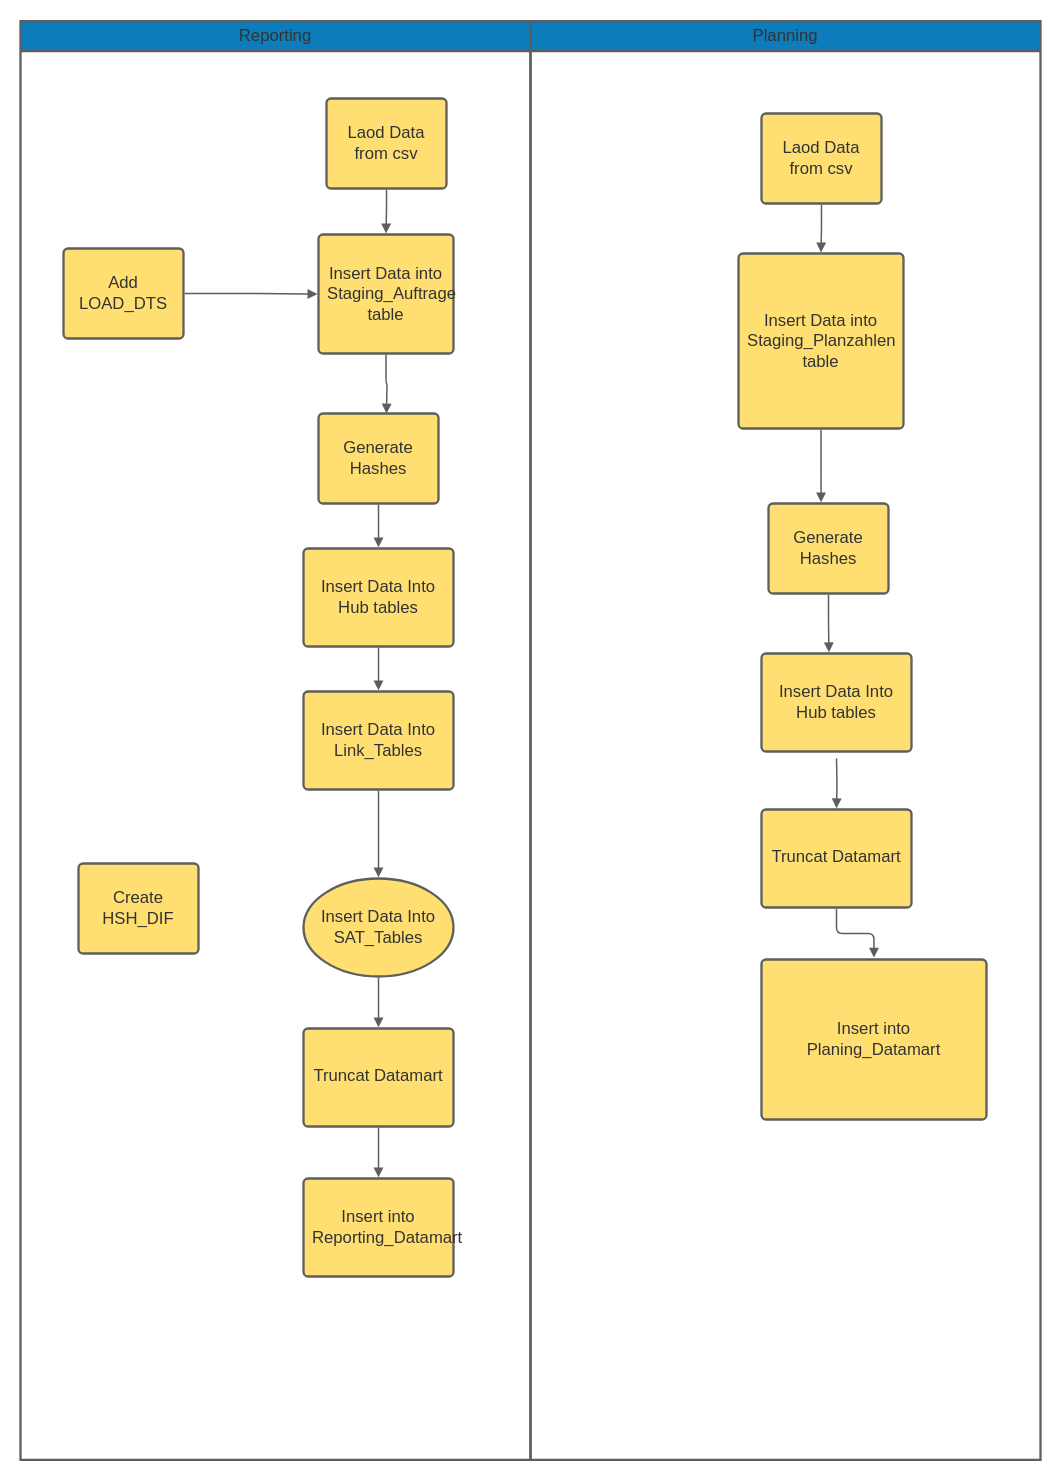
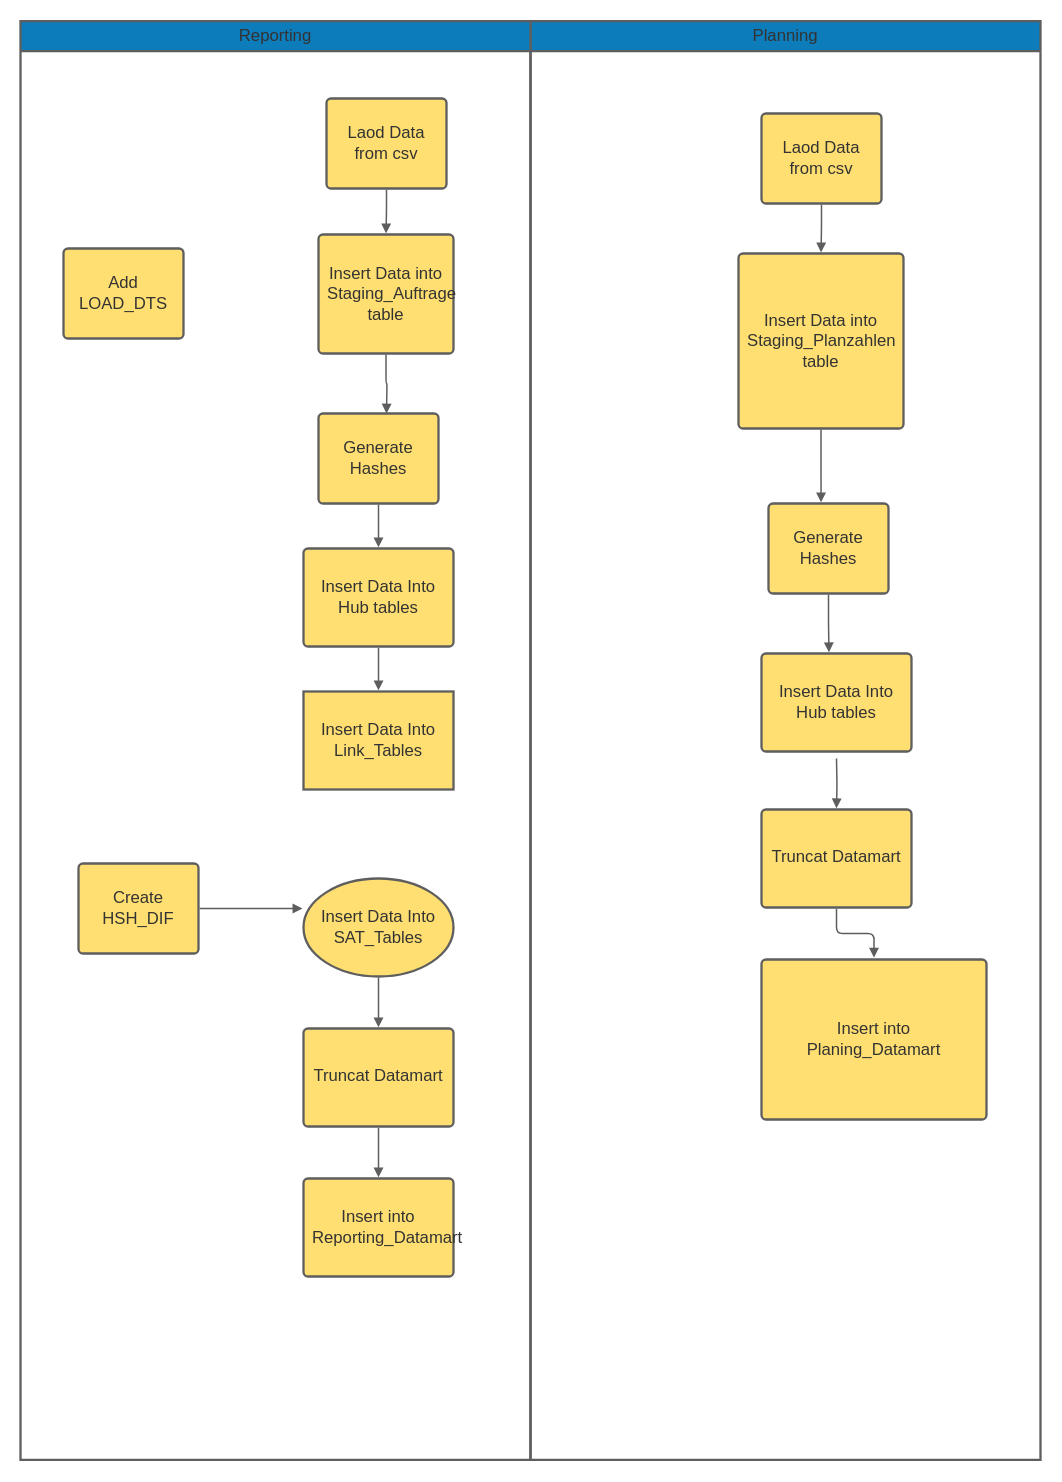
  <mxCell id="0" />
  <mxCell id="1" parent="0" />
  <mxCell id="2" value="Laod Data from csv" style="html=1;overflow=block;blockSpacing=1;whiteSpace=wrap;;whiteSpace=wrap;fontSize=16.7;fontColor=#333333;spacing=9;strokeColor=#5e5e5e;strokeOpacity=100;fillOpacity=100;rounded=1;absoluteArcSize=1;arcSize=9;fillColor=#ffdf71;strokeWidth=2.3;" parent="1" vertex="1"><mxGeometry x="326" y="98" width="120" height="90" as="geometry" /></mxCell>
  <mxCell id="3" value="Insert Data into Staging_Auftrage table" style="html=1;overflow=block;blockSpacing=1;whiteSpace=wrap;;whiteSpace=wrap;fontSize=16.7;fontColor=#333333;spacing=9;strokeColor=#5e5e5e;strokeOpacity=100;fillOpacity=100;rounded=1;absoluteArcSize=1;arcSize=9;fillColor=#ffdf71;strokeWidth=2.3;" parent="1" vertex="1"><mxGeometry x="318" y="234" width="135" height="119" as="geometry" /></mxCell>
  <mxCell id="4" value="" style="html=1;jettySize=18;whiteSpace=wrap;fontSize=13;strokeColor=#5E5E5E;strokeWidth=1.5;rounded=1;arcSize=12;edgeStyle=orthogonalEdgeStyle;startArrow=none;;endArrow=block;endFill=1;;exitX=0.5;exitY=1.013;exitPerimeter=0;entryX=0.5;entryY=-0.009;entryPerimeter=0;" parent="1" source="2" target="3" edge="1"><mxGeometry width="100" height="100" relative="1" as="geometry"><Array as="points" /></mxGeometry></mxCell>
  <mxCell id="5" value="Create HSH_DIF" style="html=1;overflow=block;blockSpacing=1;whiteSpace=wrap;;whiteSpace=wrap;fontSize=16.7;fontColor=#333333;spacing=9;strokeColor=#5e5e5e;strokeOpacity=100;fillOpacity=100;rounded=1;absoluteArcSize=1;arcSize=9;fillColor=#ffdf71;strokeWidth=2.3;" parent="1" vertex="1"><mxGeometry x="78" y="863" width="120" height="90" as="geometry" /></mxCell>
  <mxCell id="6" value="Generate Hashes " style="html=1;overflow=block;blockSpacing=1;whiteSpace=wrap;;whiteSpace=wrap;fontSize=16.7;fontColor=#333333;spacing=9;strokeColor=#5e5e5e;strokeOpacity=100;fillOpacity=100;rounded=1;absoluteArcSize=1;arcSize=9;fillColor=#ffdf71;strokeWidth=2.3;" parent="1" vertex="1"><mxGeometry x="318" y="413" width="120" height="90" as="geometry" /></mxCell>
  <mxCell id="7" value="Insert Data Into Hub tables" style="html=1;overflow=block;blockSpacing=1;whiteSpace=wrap;;whiteSpace=wrap;fontSize=16.7;fontColor=#333333;spacing=9;strokeColor=#5e5e5e;strokeOpacity=100;fillOpacity=100;rounded=1;absoluteArcSize=1;arcSize=9;fillColor=#ffdf71;strokeWidth=2.3;" parent="1" vertex="1"><mxGeometry x="303" y="548" width="150" height="98" as="geometry" /></mxCell>
  <mxCell id="8" value="Add LOAD_DTS" style="html=1;overflow=block;blockSpacing=1;whiteSpace=wrap;;whiteSpace=wrap;fontSize=16.7;fontColor=#333333;spacing=9;strokeColor=#5e5e5e;strokeOpacity=100;fillOpacity=100;rounded=1;absoluteArcSize=1;arcSize=9;fillColor=#ffdf71;strokeWidth=2.3;" parent="1" vertex="1"><mxGeometry x="63" y="248" width="120" height="90" as="geometry" /></mxCell>
  <mxCell id="9" value="Laod Data from csv" style="html=1;overflow=block;blockSpacing=1;whiteSpace=wrap;;whiteSpace=wrap;fontSize=16.7;fontColor=#333333;spacing=9;strokeColor=#5e5e5e;strokeOpacity=100;fillOpacity=100;rounded=1;absoluteArcSize=1;arcSize=9;fillColor=#ffdf71;strokeWidth=2.3;" parent="1" vertex="1"><mxGeometry x="761" y="113" width="120" height="90" as="geometry" /></mxCell>
  <mxCell id="10" value="Insert Data into Staging_Planzahlen table" style="html=1;overflow=block;blockSpacing=1;whiteSpace=wrap;;whiteSpace=wrap;fontSize=16.7;fontColor=#333333;spacing=9;strokeColor=#5e5e5e;strokeOpacity=100;fillOpacity=100;rounded=1;absoluteArcSize=1;arcSize=9;fillColor=#ffdf71;strokeWidth=2.3;" parent="1" vertex="1"><mxGeometry x="738" y="253" width="165" height="175" as="geometry" /></mxCell>
  <mxCell id="11" value="" style="html=1;jettySize=18;whiteSpace=wrap;fontSize=13;strokeColor=#5E5E5E;strokeWidth=1.5;rounded=1;arcSize=12;edgeStyle=orthogonalEdgeStyle;startArrow=none;;endArrow=block;endFill=1;;exitX=0.5;exitY=1.013;exitPerimeter=0;entryX=0.5;entryY=-0.006;entryPerimeter=0;" parent="1" source="9" target="10" edge="1"><mxGeometry width="100" height="100" relative="1" as="geometry"><Array as="points" /></mxGeometry></mxCell>
  <mxCell id="12" value="" style="html=1;jettySize=18;whiteSpace=wrap;fontSize=13;strokeColor=#5E5E5E;strokeWidth=1.5;rounded=1;arcSize=12;edgeStyle=orthogonalEdgeStyle;startArrow=none;;endArrow=block;endFill=1;;exitX=0.5;exitY=1.009;exitPerimeter=0;" parent="1" source="3" edge="1"><mxGeometry width="100" height="100" relative="1" as="geometry"><Array as="points" /><mxPoint x="386" y="413" as="targetPoint" /></mxGeometry></mxCell>
  <mxCell id="13" value="" style="html=1;jettySize=18;whiteSpace=wrap;fontSize=13;strokeColor=#5E5E5E;strokeWidth=1.5;rounded=1;arcSize=12;edgeStyle=orthogonalEdgeStyle;startArrow=none;;endArrow=block;endFill=1;;exitX=0.5;exitY=1.013;exitPerimeter=0;entryX=0.5;entryY=-0.012;entryPerimeter=0;" parent="1" source="6" target="7" edge="1"><mxGeometry width="100" height="100" relative="1" as="geometry"><Array as="points" /></mxGeometry></mxCell>
- <mxCell id="14" value="" style="html=1;jettySize=18;whiteSpace=wrap;fontSize=13;strokeColor=#5E5E5E;strokeWidth=1.5;rounded=1;arcSize=12;edgeStyle=orthogonalEdgeStyle;startArrow=none;;endArrow=block;endFill=1;;exitX=1.009;exitY=0.5;exitPerimeter=0;entryX=-0.008;entryY=0.5;entryPerimeter=0;" parent="1" source="8" target="3" edge="1"><mxGeometry width="100" height="100" relative="1" as="geometry"><Array as="points" /></mxGeometry></mxCell>
  <mxCell id="15" value="" style="html=1;jettySize=18;whiteSpace=wrap;fontSize=13;strokeColor=#5E5E5E;strokeWidth=1.5;rounded=1;arcSize=12;edgeStyle=orthogonalEdgeStyle;startArrow=none;;endArrow=block;endFill=1;;exitX=0.5;exitY=1.012;exitPerimeter=0;entryX=0.5;entryY=-0.012;entryPerimeter=0;" parent="1" source="7" target="16" edge="1"><mxGeometry width="100" height="100" relative="1" as="geometry"><Array as="points" /></mxGeometry></mxCell>
- <mxCell id="16" value="Insert Data Into Link_Tables" style="html=1;overflow=block;blockSpacing=1;whiteSpace=wrap;;whiteSpace=wrap;fontSize=16.7;fontColor=#333333;spacing=9;strokeColor=#5e5e5e;strokeOpacity=100;fillOpacity=100;rounded=1;absoluteArcSize=1;arcSize=9;fillColor=#ffdf71;strokeWidth=2.3;" parent="1" vertex="1"><mxGeometry x="303" y="691" width="150" height="98" as="geometry" /></mxCell>
+ <mxCell id="16" value="Insert Data Into Link_Tables" style="html=1;overflow=block;blockSpacing=1;whiteSpace=wrap;whiteSpace=wrap;fontSize=16.7;fontColor=#333333;spacing=9;strokeColor=#5e5e5e;strokeOpacity=100;fillOpacity=100;absoluteArcSize=1;arcSize=9;fillColor=#ffdf71;strokeWidth=2.3;rounded=0;" parent="1" vertex="1"><mxGeometry x="303" y="691" width="150" height="98" as="geometry" /></mxCell>
  <mxCell id="17" value="Insert Data Into SAT_Tables" style="ellipse;html=1;overflow=block;blockSpacing=1;whiteSpace=wrap;whiteSpace=wrap;fontSize=16.7;fontColor=#333333;spacing=9;strokeColor=#5e5e5e;strokeOpacity=100;fillOpacity=100;absoluteArcSize=1;arcSize=9;fillColor=#ffdf71;strokeWidth=2.3;" parent="1" vertex="1"><mxGeometry x="303" y="878" width="150" height="98" as="geometry" /></mxCell>
- <mxCell id="18" value="" style="html=1;jettySize=18;whiteSpace=wrap;fontSize=13;strokeColor=#5E5E5E;strokeWidth=1.5;rounded=1;arcSize=12;edgeStyle=orthogonalEdgeStyle;startArrow=none;;endArrow=block;endFill=1;;exitX=0.5;exitY=1.012;exitPerimeter=0;entryX=0.5;entryY=-0.012;entryPerimeter=0;" parent="1" source="16" target="17" edge="1"><mxGeometry width="100" height="100" relative="1" as="geometry"><Array as="points" /></mxGeometry></mxCell>
  <mxCell id="19" value="Generate Hashes " style="html=1;overflow=block;blockSpacing=1;whiteSpace=wrap;;whiteSpace=wrap;fontSize=16.7;fontColor=#333333;spacing=9;strokeColor=#5e5e5e;strokeOpacity=100;fillOpacity=100;rounded=1;absoluteArcSize=1;arcSize=9;fillColor=#ffdf71;strokeWidth=2.3;" parent="1" vertex="1"><mxGeometry x="768" y="503" width="120" height="90" as="geometry" /></mxCell>
  <mxCell id="20" value="" style="html=1;jettySize=18;whiteSpace=wrap;fontSize=13;strokeColor=#5E5E5E;strokeWidth=1.5;rounded=1;arcSize=12;edgeStyle=orthogonalEdgeStyle;startArrow=none;;endArrow=block;endFill=1;;exitX=0.5;exitY=1.006;exitPerimeter=0;entryX=0.438;entryY=-0.013;entryPerimeter=0;" parent="1" source="10" target="19" edge="1"><mxGeometry width="100" height="100" relative="1" as="geometry"><Array as="points" /></mxGeometry></mxCell>
  <mxCell id="21" value="Insert Data Into Hub tables" style="html=1;overflow=block;blockSpacing=1;whiteSpace=wrap;;whiteSpace=wrap;fontSize=16.7;fontColor=#333333;spacing=9;strokeColor=#5e5e5e;strokeOpacity=100;fillOpacity=100;rounded=1;absoluteArcSize=1;arcSize=9;fillColor=#ffdf71;strokeWidth=2.3;" parent="1" vertex="1"><mxGeometry x="761" y="653" width="150" height="98" as="geometry" /></mxCell>
  <mxCell id="22" value="" style="html=1;jettySize=18;whiteSpace=wrap;fontSize=13;strokeColor=#5E5E5E;strokeWidth=1.5;rounded=1;arcSize=12;edgeStyle=orthogonalEdgeStyle;startArrow=none;;endArrow=block;endFill=1;;exitX=0.5;exitY=1.013;exitPerimeter=0;entryX=0.45;entryY=-0.012;entryPerimeter=0;" parent="1" source="19" target="21" edge="1"><mxGeometry width="100" height="100" relative="1" as="geometry"><Array as="points" /></mxGeometry></mxCell>
+ <mxCell id="23" value="" style="html=1;jettySize=18;whiteSpace=wrap;fontSize=13;strokeColor=#5E5E5E;strokeWidth=1.5;rounded=1;arcSize=12;edgeStyle=orthogonalEdgeStyle;startArrow=none;;endArrow=block;endFill=1;;exitX=1.009;exitY=0.5;exitPerimeter=0;entryX=-0.007;entryY=0.307;entryPerimeter=0;" parent="1" source="5" target="17" edge="1"><mxGeometry width="100" height="100" relative="1" as="geometry"><Array as="points" /></mxGeometry></mxCell>
  <mxCell id="24" value="&lt;div style=&quot;display: flex; justify-content: center; text-align: center; align-items: baseline; font-size: 0; line-height: 1.25;margin-top: -2px;&quot;&gt;&lt;span&gt;&lt;span style=&quot;font-size:16.7px;color:#333333;&quot;&gt;Truncat Datamart&lt;/span&gt;&lt;span style=&quot;font-size:16px;color:#000000;&quot;&gt;   &lt;/span&gt;&lt;/span&gt;&lt;/div&gt;" style="html=1;overflow=block;blockSpacing=1;whiteSpace=wrap;;whiteSpace=wrap;fontSize=13;spacing=9;strokeColor=#5e5e5e;strokeOpacity=100;fillOpacity=100;rounded=1;absoluteArcSize=1;arcSize=9;fillColor=#ffdf71;strokeWidth=2.3;" parent="1" vertex="1"><mxGeometry x="303" y="1028" width="150" height="98" as="geometry" /></mxCell>
  <mxCell id="25" value="Insert into Reporting_Datamart" style="html=1;overflow=block;blockSpacing=1;whiteSpace=wrap;;whiteSpace=wrap;fontSize=16.7;fontColor=#333333;spacing=9;strokeColor=#5e5e5e;strokeOpacity=100;fillOpacity=100;rounded=1;absoluteArcSize=1;arcSize=9;fillColor=#ffdf71;strokeWidth=2.3;" parent="1" vertex="1"><mxGeometry x="303" y="1178" width="150" height="98" as="geometry" /></mxCell>
  <mxCell id="26" value="" style="html=1;jettySize=18;whiteSpace=wrap;fontSize=13;strokeColor=#5E5E5E;strokeWidth=1.5;rounded=1;arcSize=12;edgeStyle=orthogonalEdgeStyle;startArrow=none;;endArrow=block;endFill=1;;exitX=0.5;exitY=1.012;exitPerimeter=0;entryX=0.5;entryY=-0.012;entryPerimeter=0;" parent="1" source="17" target="24" edge="1"><mxGeometry width="100" height="100" relative="1" as="geometry"><Array as="points" /></mxGeometry></mxCell>
  <mxCell id="27" value="" style="html=1;jettySize=18;whiteSpace=wrap;fontSize=13;strokeColor=#5E5E5E;strokeWidth=1.5;rounded=1;arcSize=12;edgeStyle=orthogonalEdgeStyle;startArrow=none;;endArrow=block;endFill=1;;exitX=0.5;exitY=1.012;exitPerimeter=0;entryX=0.5;entryY=-0.012;entryPerimeter=0;" parent="1" source="24" target="25" edge="1"><mxGeometry width="100" height="100" relative="1" as="geometry"><Array as="points" /></mxGeometry></mxCell>
  <mxCell id="28" value="&lt;div style=&quot;display: flex; justify-content: center; text-align: center; align-items: baseline; font-size: 0; line-height: 1.25;margin-top: -2px;&quot;&gt;&lt;span&gt;&lt;span style=&quot;font-size:16.7px;color:#333333;&quot;&gt;Truncat Datamart&lt;/span&gt;&lt;span style=&quot;font-size:16px;color:#000000;&quot;&gt;   &lt;/span&gt;&lt;/span&gt;&lt;/div&gt;" style="html=1;overflow=block;blockSpacing=1;whiteSpace=wrap;;whiteSpace=wrap;fontSize=13;spacing=9;strokeColor=#5e5e5e;strokeOpacity=100;fillOpacity=100;rounded=1;absoluteArcSize=1;arcSize=9;fillColor=#ffdf71;strokeWidth=2.3;" parent="1" vertex="1"><mxGeometry x="761" y="809" width="150" height="98" as="geometry" /></mxCell>
  <mxCell id="29" value="Insert into Planing_Datamart" style="html=1;overflow=block;blockSpacing=1;whiteSpace=wrap;;whiteSpace=wrap;fontSize=16.7;fontColor=#333333;spacing=9;strokeColor=#5e5e5e;strokeOpacity=100;fillOpacity=100;rounded=1;absoluteArcSize=1;arcSize=9;fillColor=#ffdf71;strokeWidth=2.3;" parent="1" vertex="1"><mxGeometry x="761" y="959" width="225" height="160" as="geometry" /></mxCell>
  <mxCell id="30" value="" style="html=1;jettySize=18;whiteSpace=wrap;fontSize=13;strokeColor=#5E5E5E;strokeWidth=1.5;rounded=1;arcSize=12;edgeStyle=orthogonalEdgeStyle;startArrow=none;;endArrow=block;endFill=1;;entryX=0.5;entryY=-0.012;entryPerimeter=0;" parent="1" target="28" edge="1"><mxGeometry width="100" height="100" relative="1" as="geometry"><Array as="points" /><mxPoint x="836" y="758" as="sourcePoint" /></mxGeometry></mxCell>
  <mxCell id="31" value="" style="html=1;jettySize=18;whiteSpace=wrap;fontSize=13;strokeColor=#5E5E5E;strokeWidth=1.5;rounded=1;arcSize=12;edgeStyle=orthogonalEdgeStyle;startArrow=none;;endArrow=block;endFill=1;;exitX=0.5;exitY=1.012;exitPerimeter=0;entryX=0.5;entryY=-0.012;entryPerimeter=0;" parent="1" source="28" target="29" edge="1"><mxGeometry width="100" height="100" relative="1" as="geometry"><Array as="points" /></mxGeometry></mxCell>
  <mxCell id="32" value="Planning" style="swimlane;html=1;whiteSpace=wrap;container=1;connectable=0;collapsible=0;fontStyle=0;startSize=30;dropTarget=0;rounded=0;whiteSpace=wrap;fontSize=13;spacing=0;strokeColor=#5e5e5e;strokeOpacity=100;fillOpacity=100;fillColor=#0c7cba;strokeWidth=2.3;fontSize=16.7;fontColor=#333333;" parent="1" vertex="1"><mxGeometry x="530" y="20.63" width="510.0" height="1438.75" as="geometry" /></mxCell>
  <mxCell id="33" value="Reporting" style="swimlane;html=1;whiteSpace=wrap;container=1;connectable=0;collapsible=0;fontStyle=0;startSize=30;dropTarget=0;rounded=0;whiteSpace=wrap;fontSize=13;spacing=0;strokeColor=#5e5e5e;strokeOpacity=100;fillOpacity=100;fillColor=#0c7cba;strokeWidth=2.3;fontSize=16.7;fontColor=#333333;" parent="1" vertex="1"><mxGeometry x="20" y="20.62" width="510.0" height="1438.75" as="geometry" /></mxCell>
